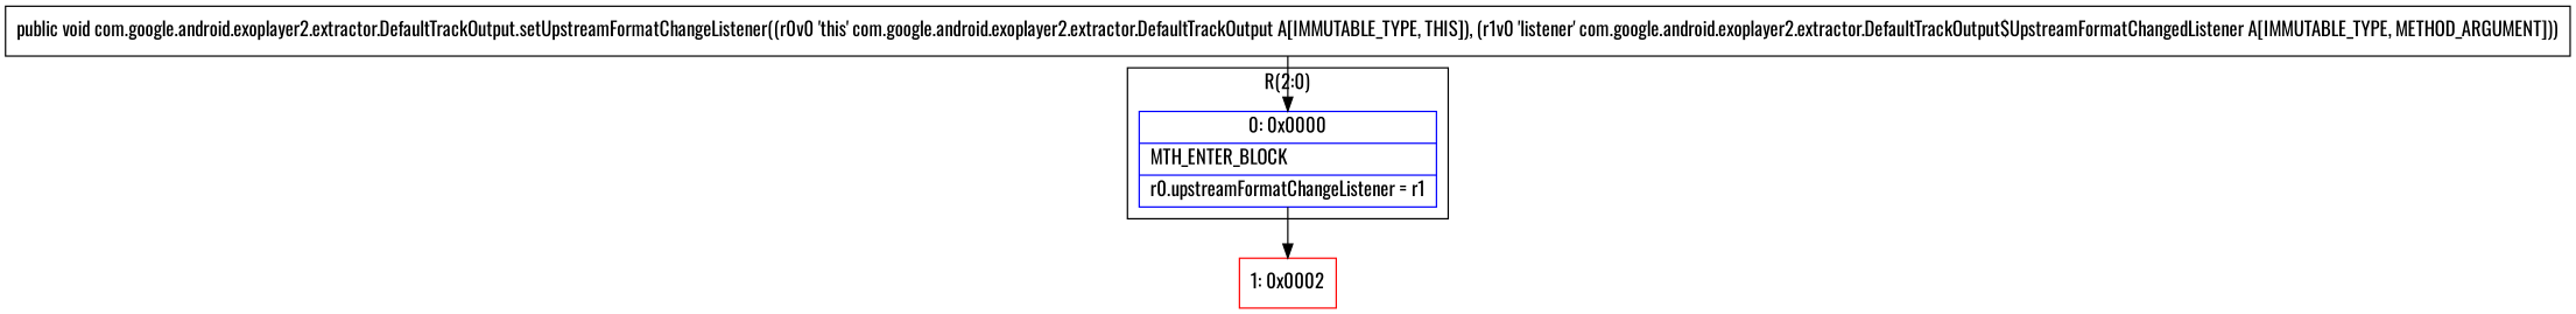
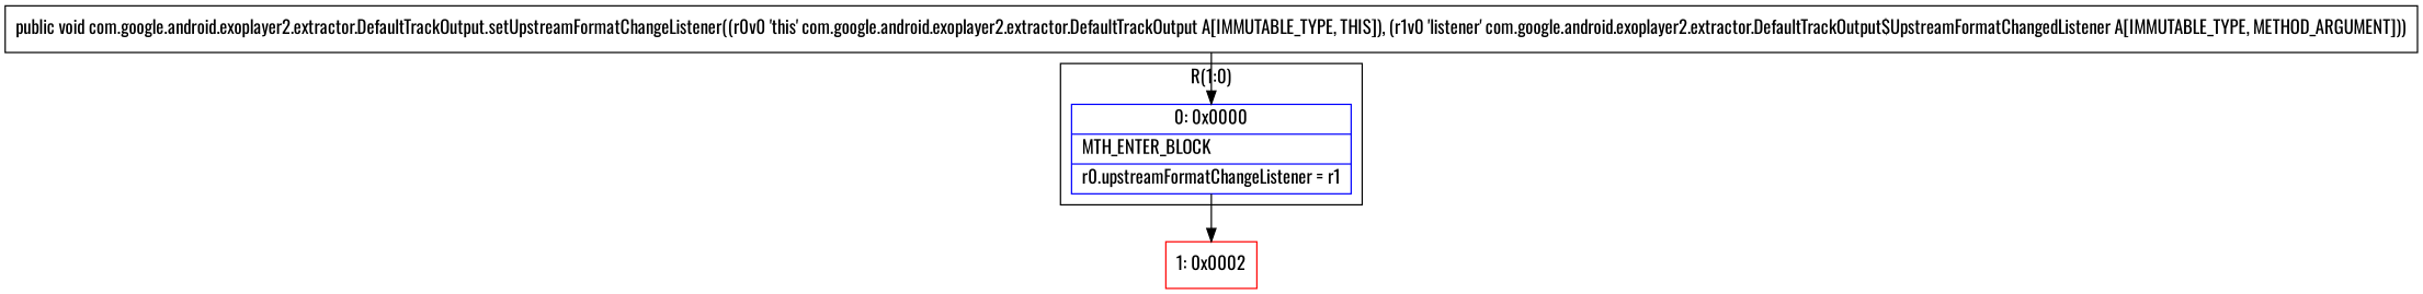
  digraph {
    fontname=Oswald
    node [shape=record fontname=Oswald]
    edge [fontname=Oswald]
    n1 [color=blue label="{0\:\ 0x0000|MTH_ENTER_BLOCK\l|r0.upstreamFormatChangeListener = r1\l}"]
    n2 [color=red label="{1\:\ 0x0002}"]
    n3 [label="{public void com.google.android.exoplayer2.extractor.DefaultTrackOutput.setUpstreamFormatChangeListener((r0v0 'this' com.google.android.exoplayer2.extractor.DefaultTrackOutput A[IMMUTABLE_TYPE, THIS]), (r1v0 'listener' com.google.android.exoplayer2.extractor.DefaultTrackOutput$UpstreamFormatChangedListener A[IMMUTABLE_TYPE, METHOD_ARGUMENT])) }"]
    subgraph cluster_1 {
-     label="R(2:0)"
+     label="R(1:0)"
      n1
    }
    n1 -> n2
    n3 -> n1
  }
